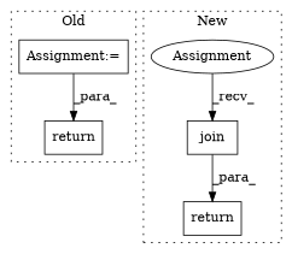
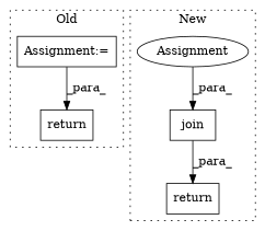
  digraph {
    node [a=41 l=7 shape=box]
    n1 [label=return s=5184]
    n2 [a=7 l=2 label="Assignment:=" s=5128]
    n3 [a=32 l="5,1" label=join s="5333,5341"]
    n4 [label=return s=5323]
    n5 [a=45 l=2 label=Assignment s=5330 shape=ellipse]
    subgraph cluster_1 {
      label=Old
      style=dotted
      n1
      n2
    }
    subgraph cluster_2 {
      label=New
      style=dotted
      n3
      n4
      n5
    }
    n2 -> n1 [label=_para_]
    n3 -> n4 [label=_para_]
-   n5 -> n3 [label=_recv_]
+   n5 -> n3 [label=_para_]
  }
